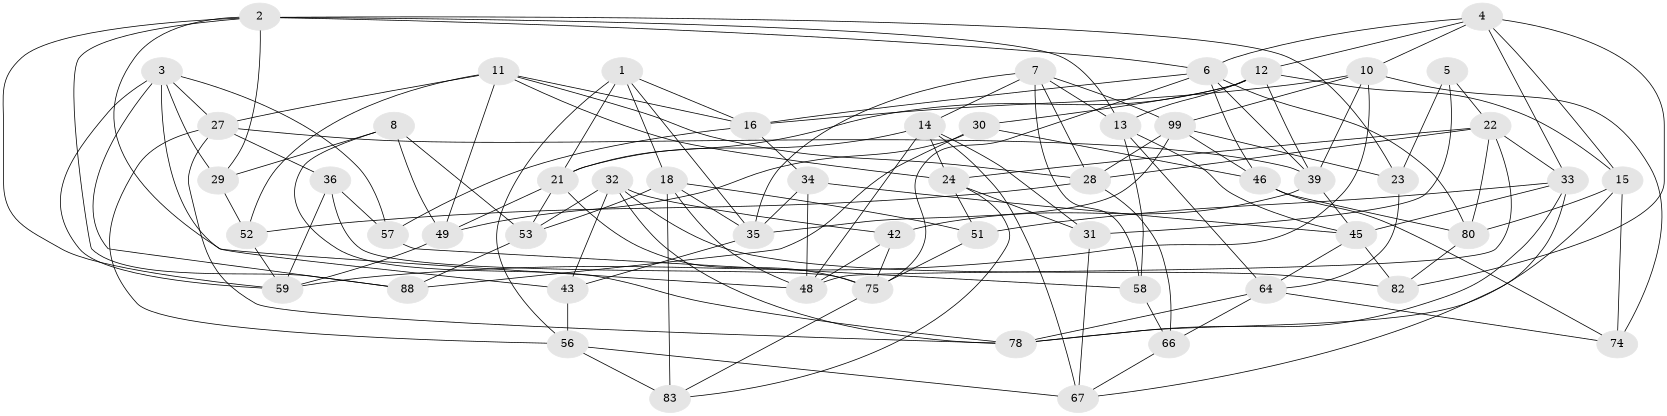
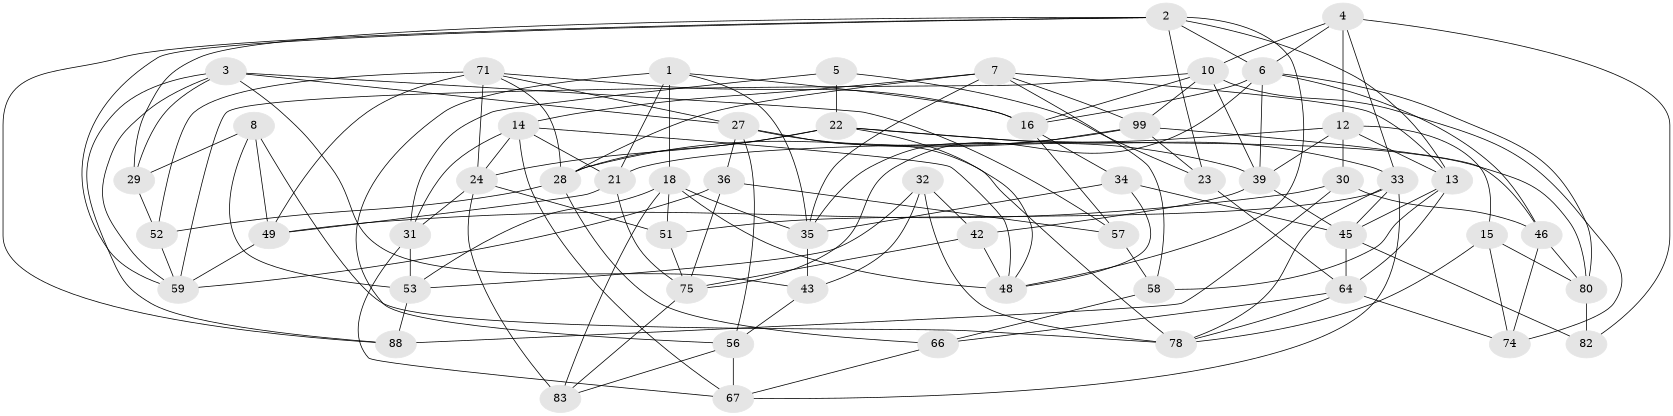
  graph {
    node [color=gray90 style=filled]
    1 [super="+9"]
    16 [super="+76"]
    18 [super="+44"]
    21
    35 [super="+68"]
    56 [super="+84"]
    13 [super="+71"]
    58
    45 [super="+65"]
    64 [super="+86"]
    57
    34
    n13 [label=48 super="+85"]
    51
    53
    83
    75 [super="+79"]
    49 [super="+72"]
    43
    67 [super="+73"]
    2 [super="+89"]
    6 [super="+26"]
    23
    29
    59 [super="+77"]
    88
    46 [super="+54"]
    80
    39 [super="+40"]
    52
    3 [super="+37"]
    27 [super="+90"]
    78 [super="+81"]
    36
    4 [super="+41"]
    10 [super="+20"]
    12 [super="+60"]
    15 [super="+69"]
    33 [super="+50"]
    82
    n41 [label=99 super="+25"]
    74
    30 [super="+63"]
    22 [super="+38"]
    28 [super="+70"]
    24 [super="+48"]
    5
    31 [super="+55"]
    32 [super="+61"]
    42
    7 [super="+62"]
    14 [super="+87"]
    66
    8
-   11 [super="+17"]
+   11 [super="+17" label=71]
    1 -- 16
    1 -- 18
    1 -- 21
    1 -- 35
    1 -- 56
    16 -- 57
    16 -- 34
    18 -- 35
    18 -- n13
    18 -- 51
    18 -- 53
    18 -- 83
    21 -- 75
    21 -- 49
    35 -- 43
    56 -- 83
    56 -- 67 [weight=2]
    13 -- 58
    13 -- 45
    13 -- 64
    58 -- 66
    45 -- 64
    45 -- 82
    64 -- 78
    64 -- 74
    64 -- 66
    57 -- 58
    34 -- 35
    34 -- 45
    34 -- n13
    51 -- 75
    53 -- 88
    75 -- 83
    49 -- 59
    43 -- 56
    2 -- 13
    2 -- n13
    2 -- 6
    2 -- 23
    2 -- 29
    2 -- 59
    2 -- 88
    6 -- 16
    6 -- 75
    6 -- 46
    6 -- 80
    6 -- 39
    23 -- 64
    29 -- 52
    46 -- 80
    46 -- 74
    80 -- 82
    39 -- 45
    39 -- 42
    52 -- 59
    3 -- 57
    3 -- 43
    3 -- 29
    3 -- 59
    3 -- 88
    3 -- 27
    27 -- 56
    27 -- 39
    27 -- 78
    27 -- 36
    36 -- 57
    36 -- 75
    36 -- 59
    4 -- 6
    4 -- 10
    4 -- 12
-   4 -- 15
    4 -- 33
    4 -- 82
    10 -- 16
    10 -- 59
    10 -- 39
    10 -- n41
    10 -- 74
    12 -- 21
    12 -- 13
    12 -- 39
    12 -- 15
    12 -- 30
    15 -- 80
    15 -- 78
    15 -- 74
    33 -- 45
    33 -- 51
    33 -- 67
    33 -- 78
    n41 -- 35
    n41 -- 23
    n41 -- 46
    n41 -- 28
    30 -- 49 [weight=2]
    30 -- 88
    30 -- 46
    22 -- n13
    22 -- 80
    22 -- 33
    22 -- 28
    22 -- 24
    28 -- 52
    28 -- 66
    24 -- 51
    24 -- 83
    24 -- 31
    5 -- 23
    5 -- 22
    5 -- 31
-   21 -- 53
+   31 -- 53
    31 -- 67
    32 -- 53
    32 -- 43
    32 -- 78
-   32 -- 82
    32 -- 42
    42 -- n13
    42 -- 75
    7 -- 35
    7 -- 13
    7 -- 58
    7 -- n41
    7 -- 28
    7 -- 14
    14 -- 21
    14 -- n13
    14 -- 67
    14 -- 24
    14 -- 31
    66 -- 67
    8 -- 53
    8 -- 49
    8 -- 29
    8 -- 78
    11 -- 16
    11 -- 49
    11 -- 52
    11 -- 27
    11 -- 28
    11 -- 24
  }
